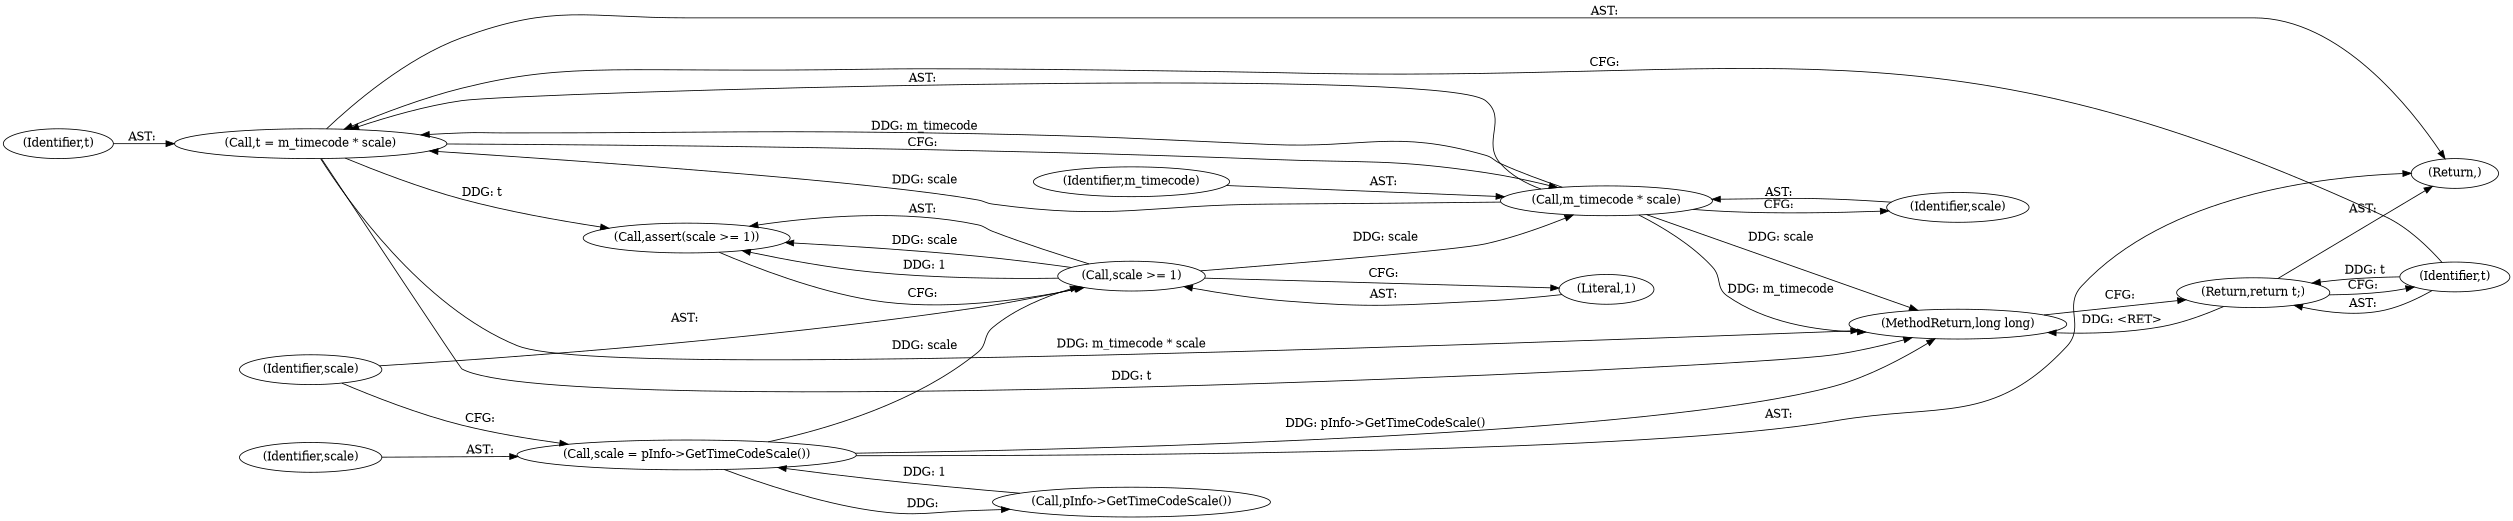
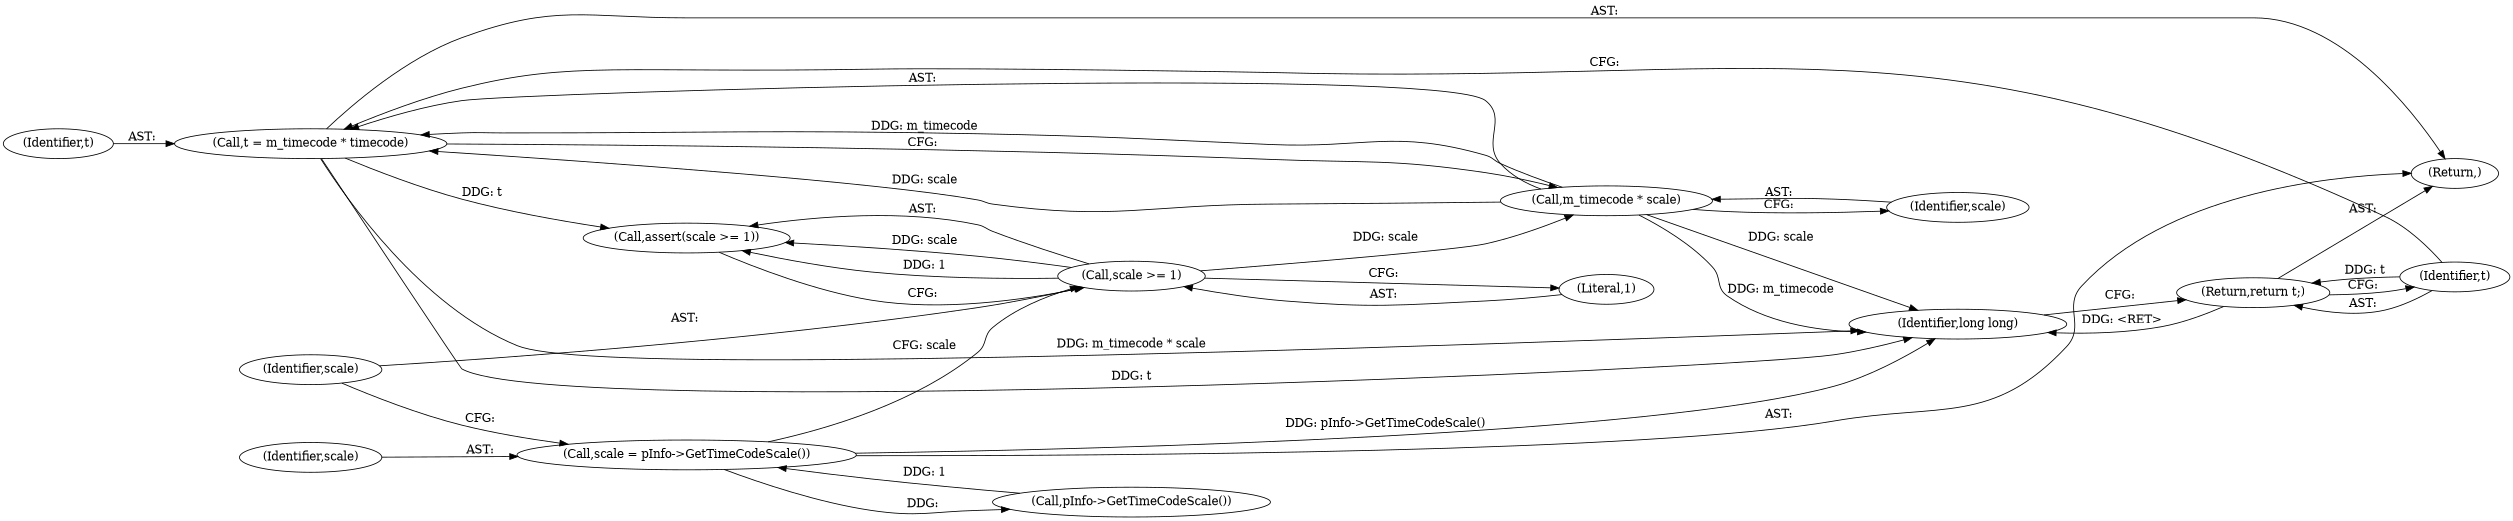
  digraph {
    rankdir=LR
-   n1 [label="(Call,t = m_timecode * scale)"]
+   n1 [label="(Call,t = m_timecode * timecode)"]
    n2 [label="(Call,m_timecode * scale)"]
-   n3 [label="(MethodReturn,long long)"]
+   n3 [label="(Identifier,long long)"]
    n4 [label="(Return,)"]
    n5 [label="(Call,assert(scale >= 1))"]
    n6 [label="(Identifier,scale)"]
    n7 [label="(Return,return t;)"]
    n8 [label="(Identifier,t)"]
    n9 [label="(Call,scale >= 1)"]
    n10 [label="(Literal,1)"]
    n11 [label="(Call,scale = pInfo->GetTimeCodeScale())"]
    n12 [label="(Call,pInfo->GetTimeCodeScale())"]
    n13 [label="(Identifier,scale)"]
-   n14 [label="(Identifier,m_timecode)"]
    n15 [label="(Identifier,scale)"]
    n16 [label="(Identifier,t)"]
    n1 -> n2 [label="CFG: "]
    n1 -> n3 [label="DDG: t"]
    n1 -> n3 [label="DDG: m_timecode * scale"]
    n1 -> n4 [label="AST: "]
    n1 -> n5 [label="DDG: t"]
    n2 -> n1 [label="AST: "]
    n2 -> n1 [label="DDG: m_timecode"]
    n2 -> n1 [label="DDG: scale"]
    n2 -> n3 [label="DDG: scale"]
    n2 -> n3 [label="DDG: m_timecode"]
    n2 -> n6 [label="CFG: "]
    n3 -> n7 [label="CFG: "]
    n5 -> n9 [label="CFG: "]
    n6 -> n2 [label="AST: "]
    n7 -> n3 [label="DDG: <RET>"]
    n7 -> n4 [label="AST: "]
    n7 -> n8 [label="CFG: "]
    n8 -> n1 [label="CFG: "]
    n8 -> n7 [label="AST: "]
    n8 -> n7 [label="DDG: t"]
    n9 -> n2 [label="DDG: scale"]
    n9 -> n5 [label="AST: "]
    n9 -> n5 [label="DDG: scale"]
    n9 -> n5 [label="DDG: 1"]
    n9 -> n10 [label="CFG: "]
    n10 -> n9 [label="AST: "]
    n11 -> n3 [label="DDG: pInfo->GetTimeCodeScale()"]
    n11 -> n4 [label="AST: "]
-   n11 -> n9 [label="DDG: scale"]
+   n11 -> n9 [label="CFG: scale"]
    n11 -> n12 [label="DDG: "]
    n12 -> n11 [label="DDG: 1"]
    n13 -> n11 [label="AST: "]
-   n14 -> n2 [label="AST: "]
    n15 -> n9 [label="AST: "]
    n15 -> n11 [label="CFG: "]
    n16 -> n1 [label="AST: "]
  }
